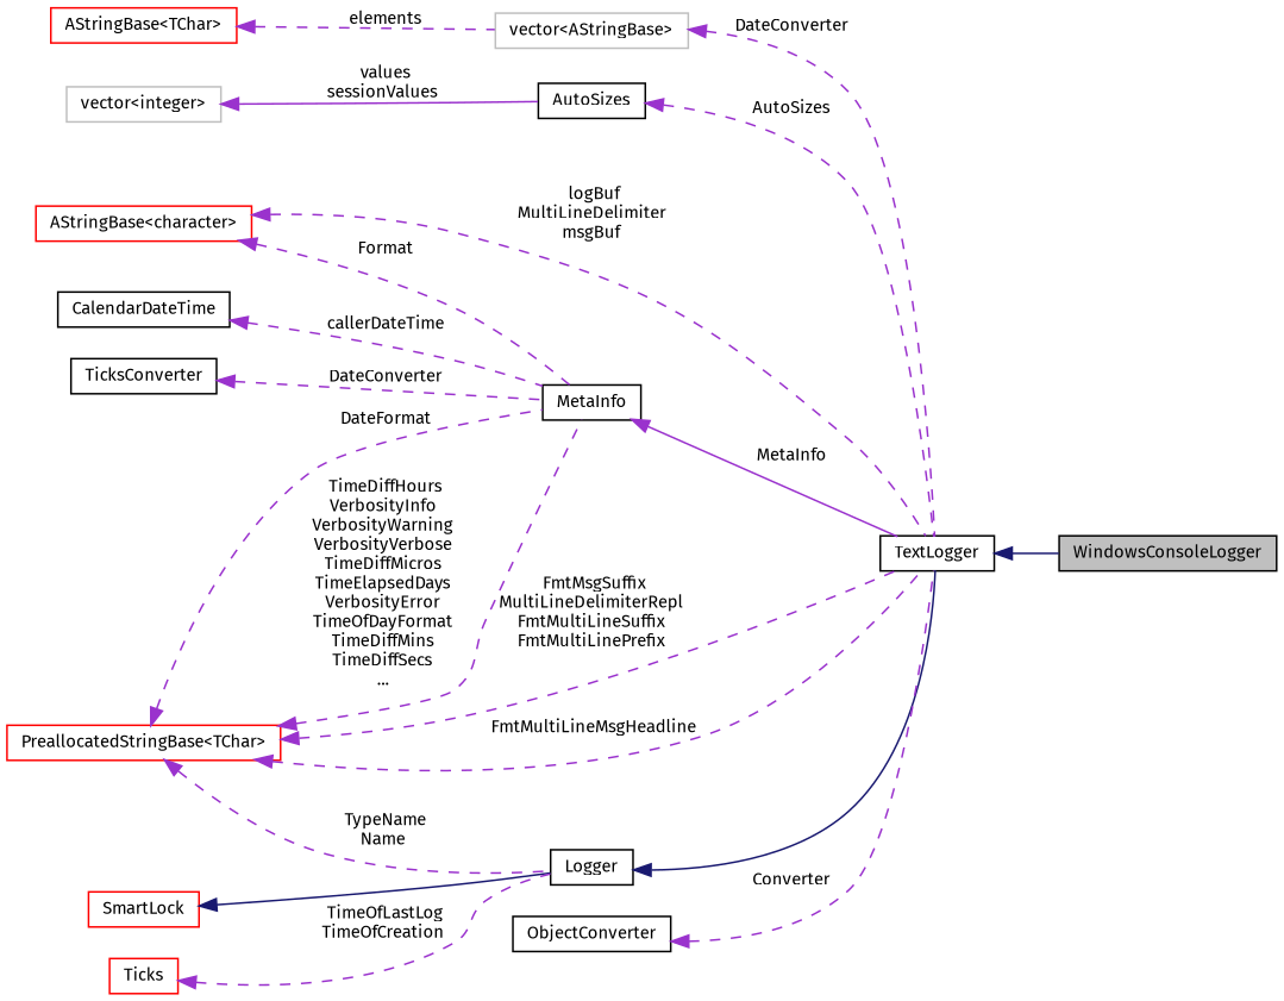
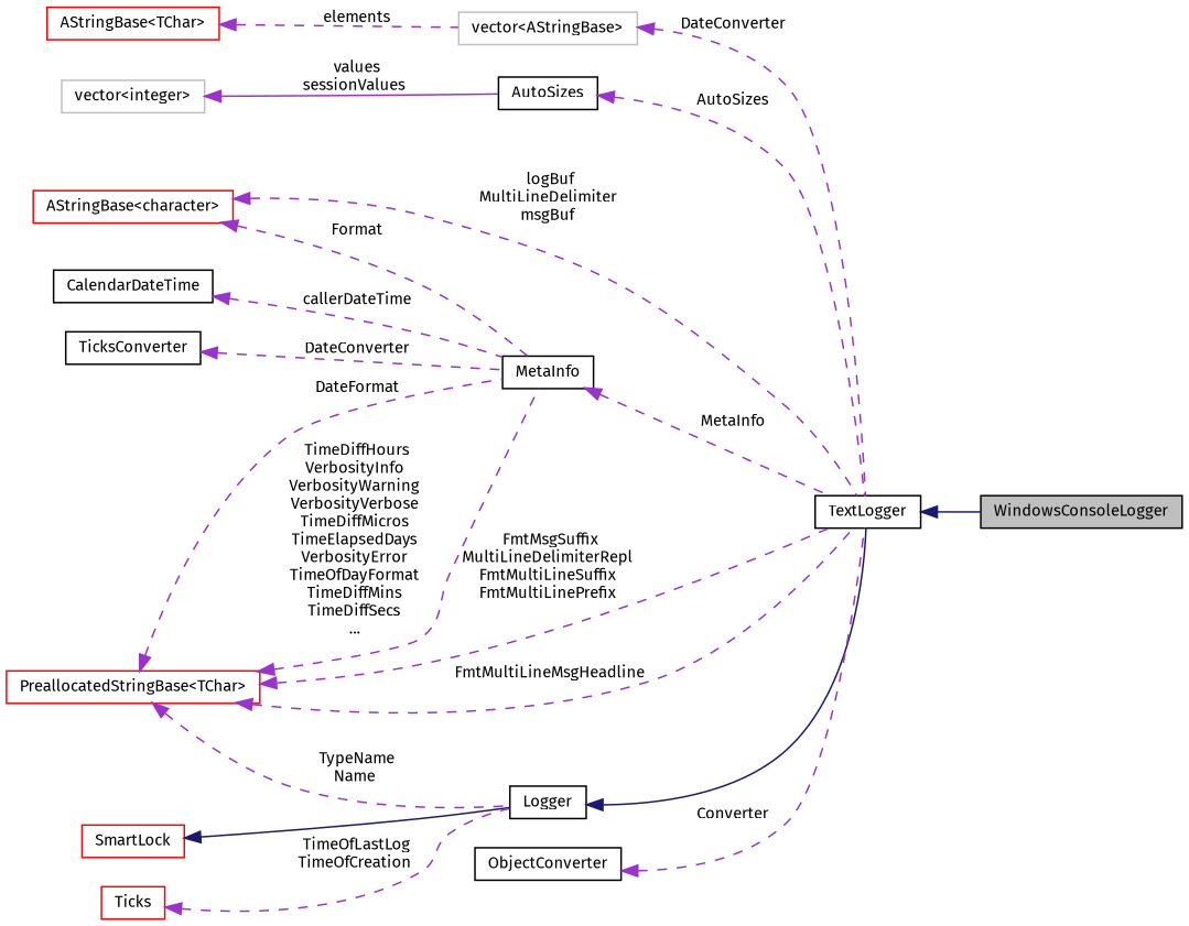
  digraph {
    fontname="Fira Sans"
    rankdir=LR
    node [color=black fillcolor=white fontname="Fira Sans" fontsize=10 shape=record style=filled]
    edge [color=darkorchid3 dir=back fontname="Fira Sans" fontsize=10 labelfontname=Helvetica labelfontsize=10 style=dashed]
    n1 [fillcolor=grey75 fontcolor=black height=0.2 label=WindowsConsoleLogger width=0.4]
    n2 [color=grey75 height=0.2 label="vector\<AStringBase\>" width=0.4]
    n3 [height=0.2 label=TextLogger width=0.4]
    n4 [color=grey75 height=0.2 label="vector\<integer\>" width=0.4]
    n5 [height=0.2 label=AutoSizes width=0.4]
    n6 [color=red height=0.2 label="AStringBase\<TChar\>" width=0.4]
    n7 [color=red height=0.2 label="AStringBase\<character\>" width=0.4]
    n8 [height=0.2 label=MetaInfo width=0.4]
    n9 [color=red height=0.2 label="PreallocatedStringBase\<TChar\>" width=0.4]
    n10 [height=0.2 label=Logger width=0.4]
    n11 [color=red height=0.2 label=SmartLock width=0.4]
    n12 [color=red height=0.2 label=Ticks width=0.4]
    n13 [height=0.2 label=ObjectConverter width=0.4]
    n14 [height=0.2 label=CalendarDateTime width=0.4]
    n15 [height=0.2 label=TicksConverter width=0.4]
    n2 -> n3 [label=" DateConverter"]
    n3 -> n1 [color=midnightblue style=solid]
    n4 -> n5 [label=" values\nsessionValues" style=solid]
    n5 -> n3 [label=" AutoSizes"]
    n6 -> n2 [label=" elements"]
    n7 -> n3 [label=" logBuf\nMultiLineDelimiter\nmsgBuf"]
    n7 -> n8 [label=" Format"]
-   n8 -> n3 [label=" MetaInfo" style=solid]
+   n8 -> n3 [label=" MetaInfo"]
    n9 -> n3 [label=" FmtMsgSuffix\nMultiLineDelimiterRepl\nFmtMultiLineSuffix\nFmtMultiLinePrefix"]
    n9 -> n3 [label=" FmtMultiLineMsgHeadline"]
    n9 -> n8 [label=" DateFormat"]
    n9 -> n8 [label=" TimeDiffHours\nVerbosityInfo\nVerbosityWarning\nVerbosityVerbose\nTimeDiffMicros\nTimeElapsedDays\nVerbosityError\nTimeOfDayFormat\nTimeDiffMins\nTimeDiffSecs\n..."]
    n9 -> n10 [label=" TypeName\nName"]
    n10 -> n3 [color=midnightblue style=solid]
    n11 -> n10 [color=midnightblue style=solid]
    n12 -> n10 [label=" TimeOfLastLog\nTimeOfCreation"]
    n13 -> n3 [label=" Converter"]
    n14 -> n8 [label=" callerDateTime"]
    n15 -> n8 [label=" DateConverter"]
  }
